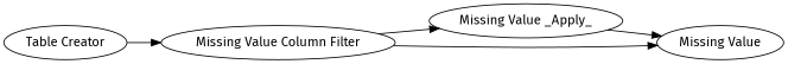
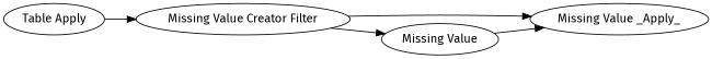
  digraph {
    fontname="Fira Sans"
    rankdir=LR
    node [fontname="Fira Sans"]
    edge [fontname="Fira Sans"]
-   n1 [label="Table Creator"]
-   n2 [label="Missing Value Column Filter"]
+   n1 [label="Table Apply"]
+   n2 [label="Missing Value Creator Filter"]
    n3 [label="Missing Value _Apply_"]
    n4 [label="Missing Value"]
    n1 -> n2
    n2 -> n3
    n2 -> n4
-   n3 -> n4
+   n4 -> n3
  }
